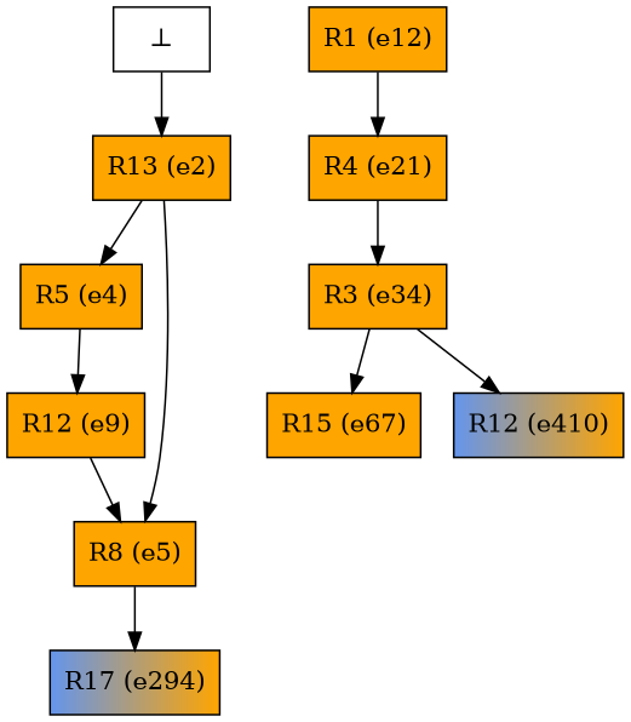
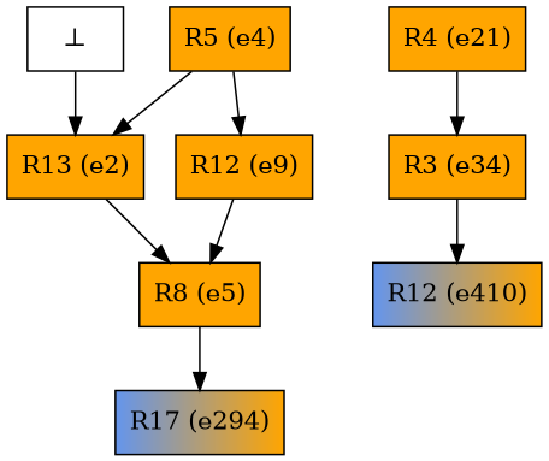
  digraph {
    node [color=black fillcolor="orange:orange" shape=box style=filled]
    n1 [label="R13 (e2)"]
    n2 [label="R5 (e4)"]
    n3 [label="R8 (e5)"]
    n4 [label="R12 (e9)"]
    n5 [fillcolor="cornflowerblue:orange" label="R17 (e294)"]
-   n6 [label="R1 (e12)"]
    n7 [label="R4 (e21)"]
    n8 [label="R3 (e34)"]
-   n9 [label="R15 (e67)"]
    n10 [fillcolor="cornflowerblue:orange" label="R12 (e410)"]
    n11 [fillcolor=white label="⊥" color=""]
-   n1 -> n2
+   n2 -> n1
    n1 -> n3
    n2 -> n4
    n3 -> n5
    n4 -> n3
-   n6 -> n7
    n7 -> n8
-   n8 -> n9
    n8 -> n10
    n11 -> n1
  }
